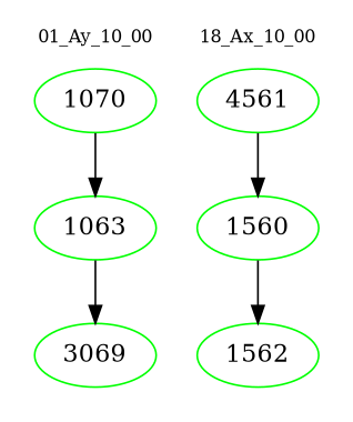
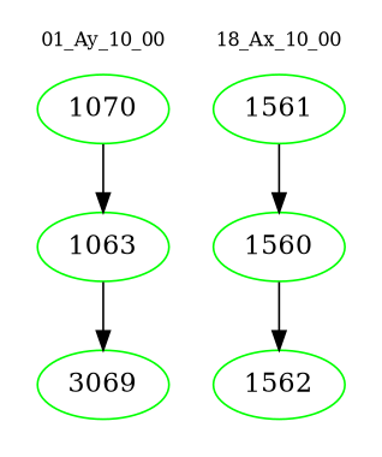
  digraph {
    fontname="DejaVu Serif"
    node [color=green fontname="DejaVu Serif"]
    edge [color=black fontname="DejaVu Serif"]
    n1 [label=1070]
    n2 [label=1063]
    n3 [label=3069]
-   n4 [label=4561]
+   n4 [label=1561]
    n5 [label=1560]
    n6 [label=1562]
    subgraph cluster_1 {
      color=white
      fontsize=10
      label="01_Ay_10_00"
      n1
      n2
      n3
    }
    subgraph cluster_2 {
      color=white
      fontsize=10
      label="18_Ax_10_00"
      n4
      n5
      n6
    }
    n1 -> n2
    n2 -> n3
    n4 -> n5
    n5 -> n6
  }
